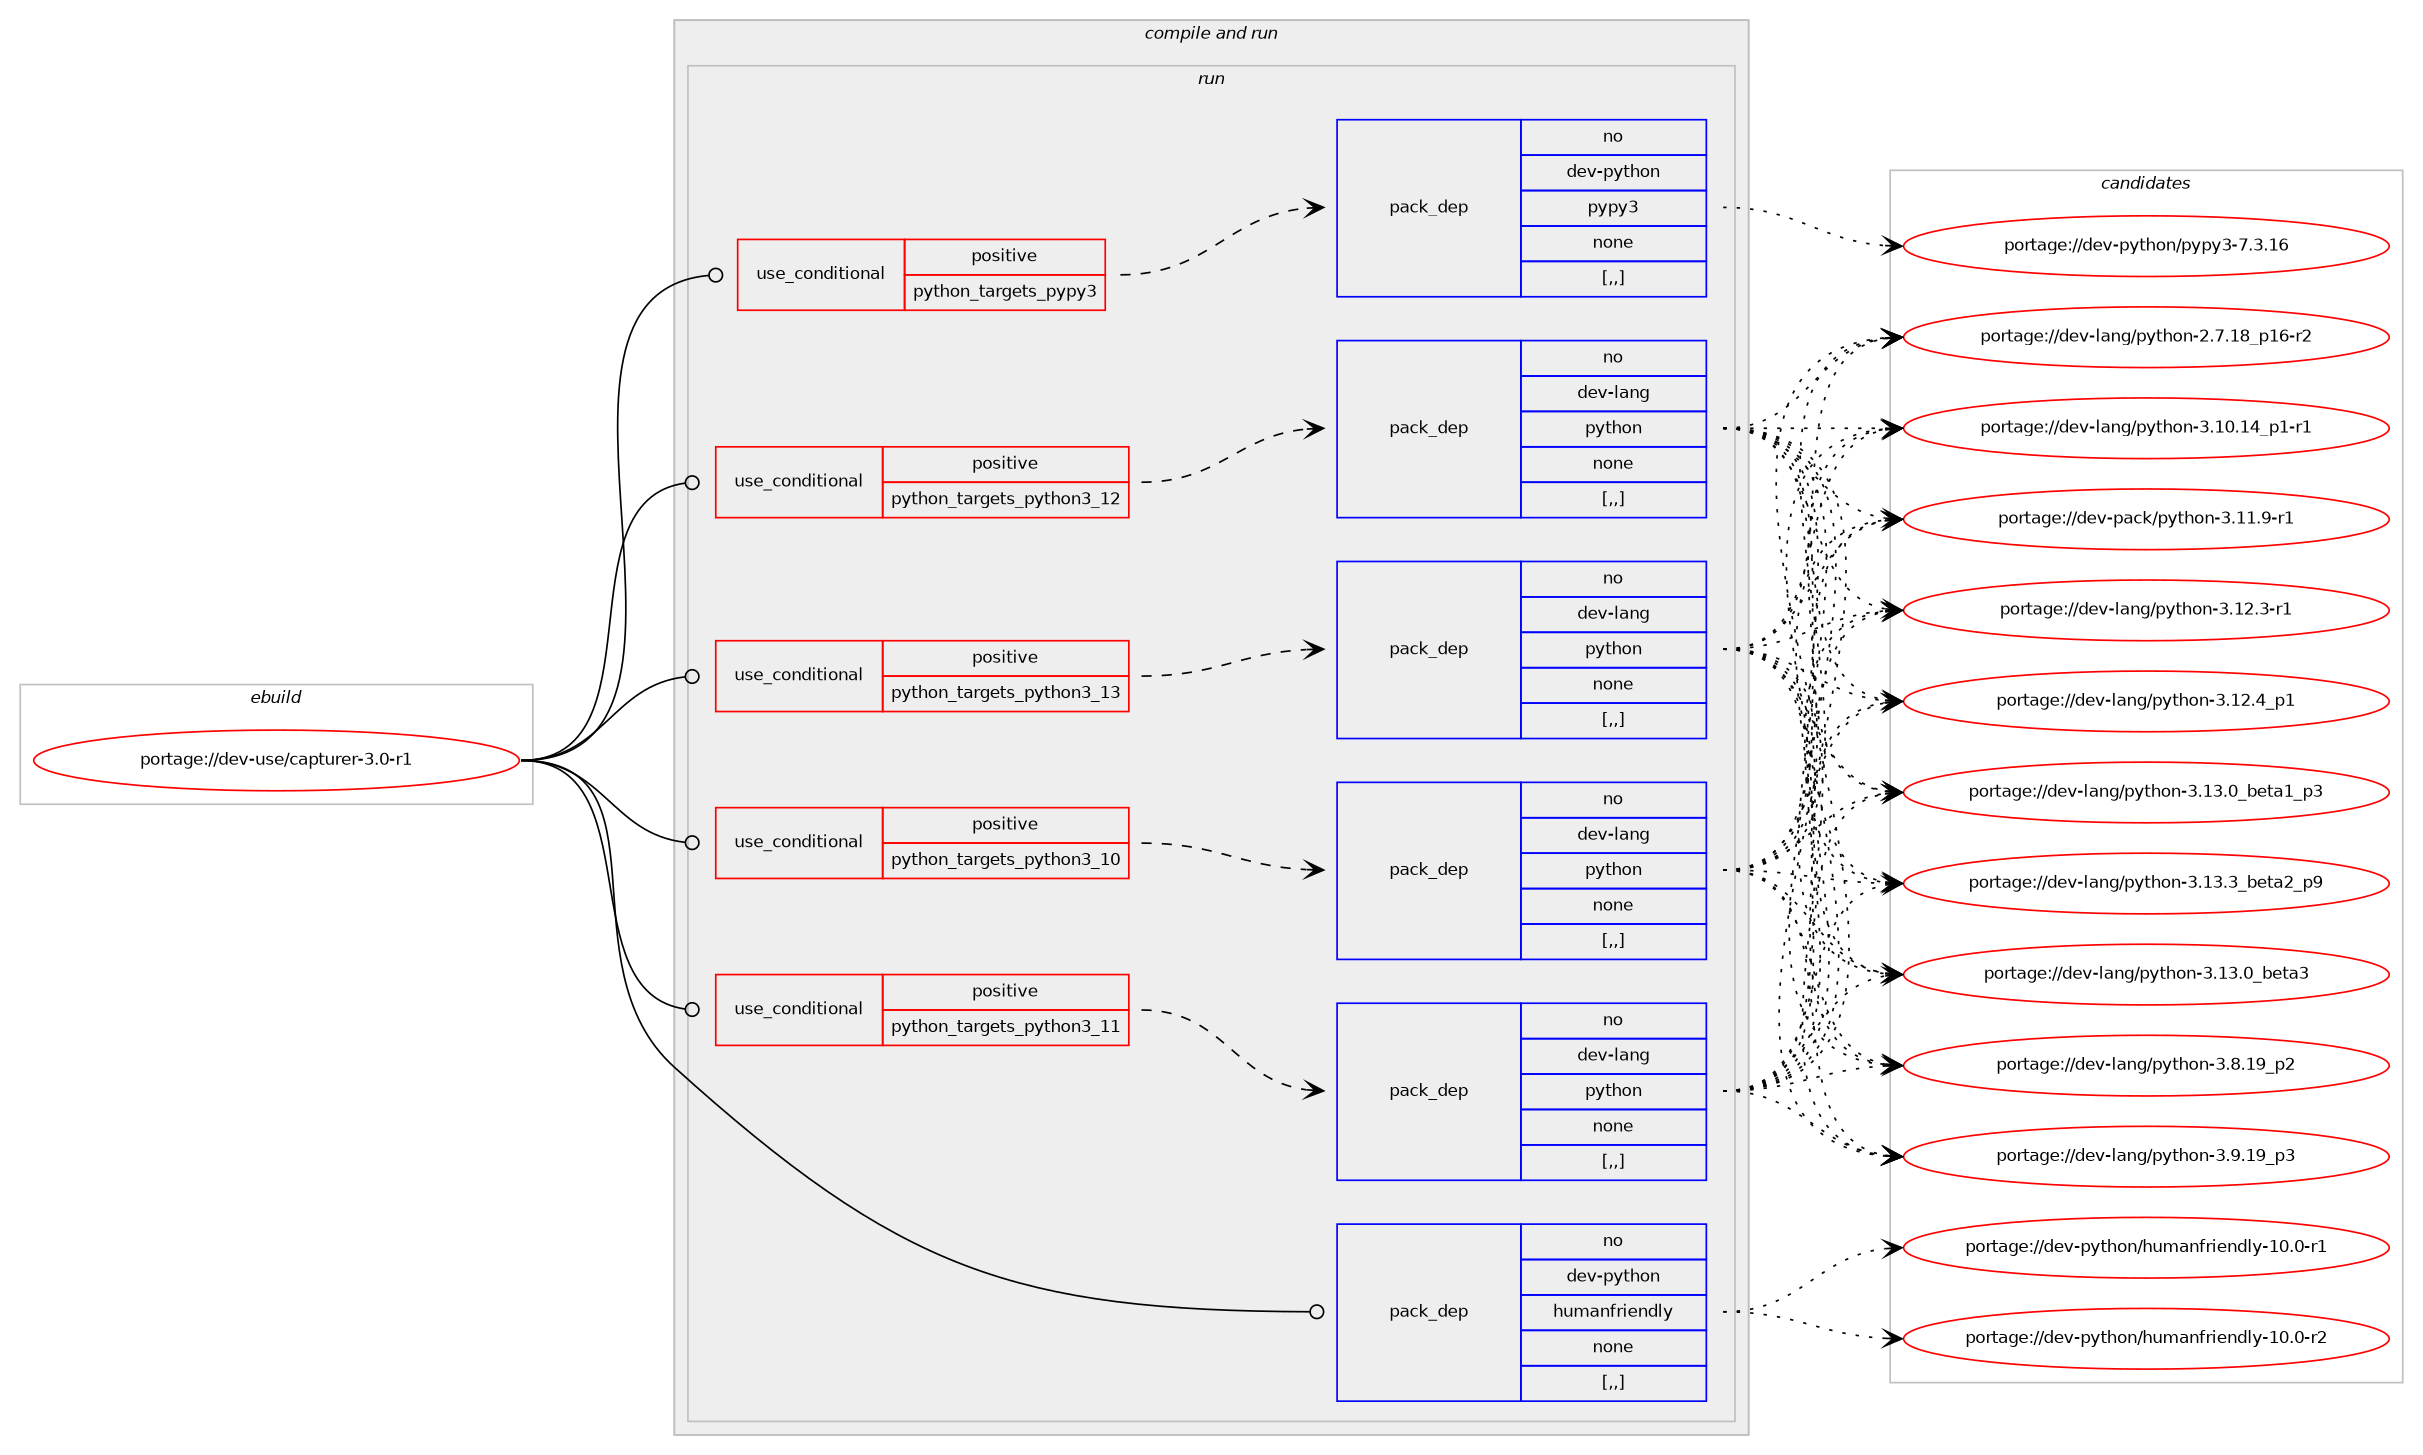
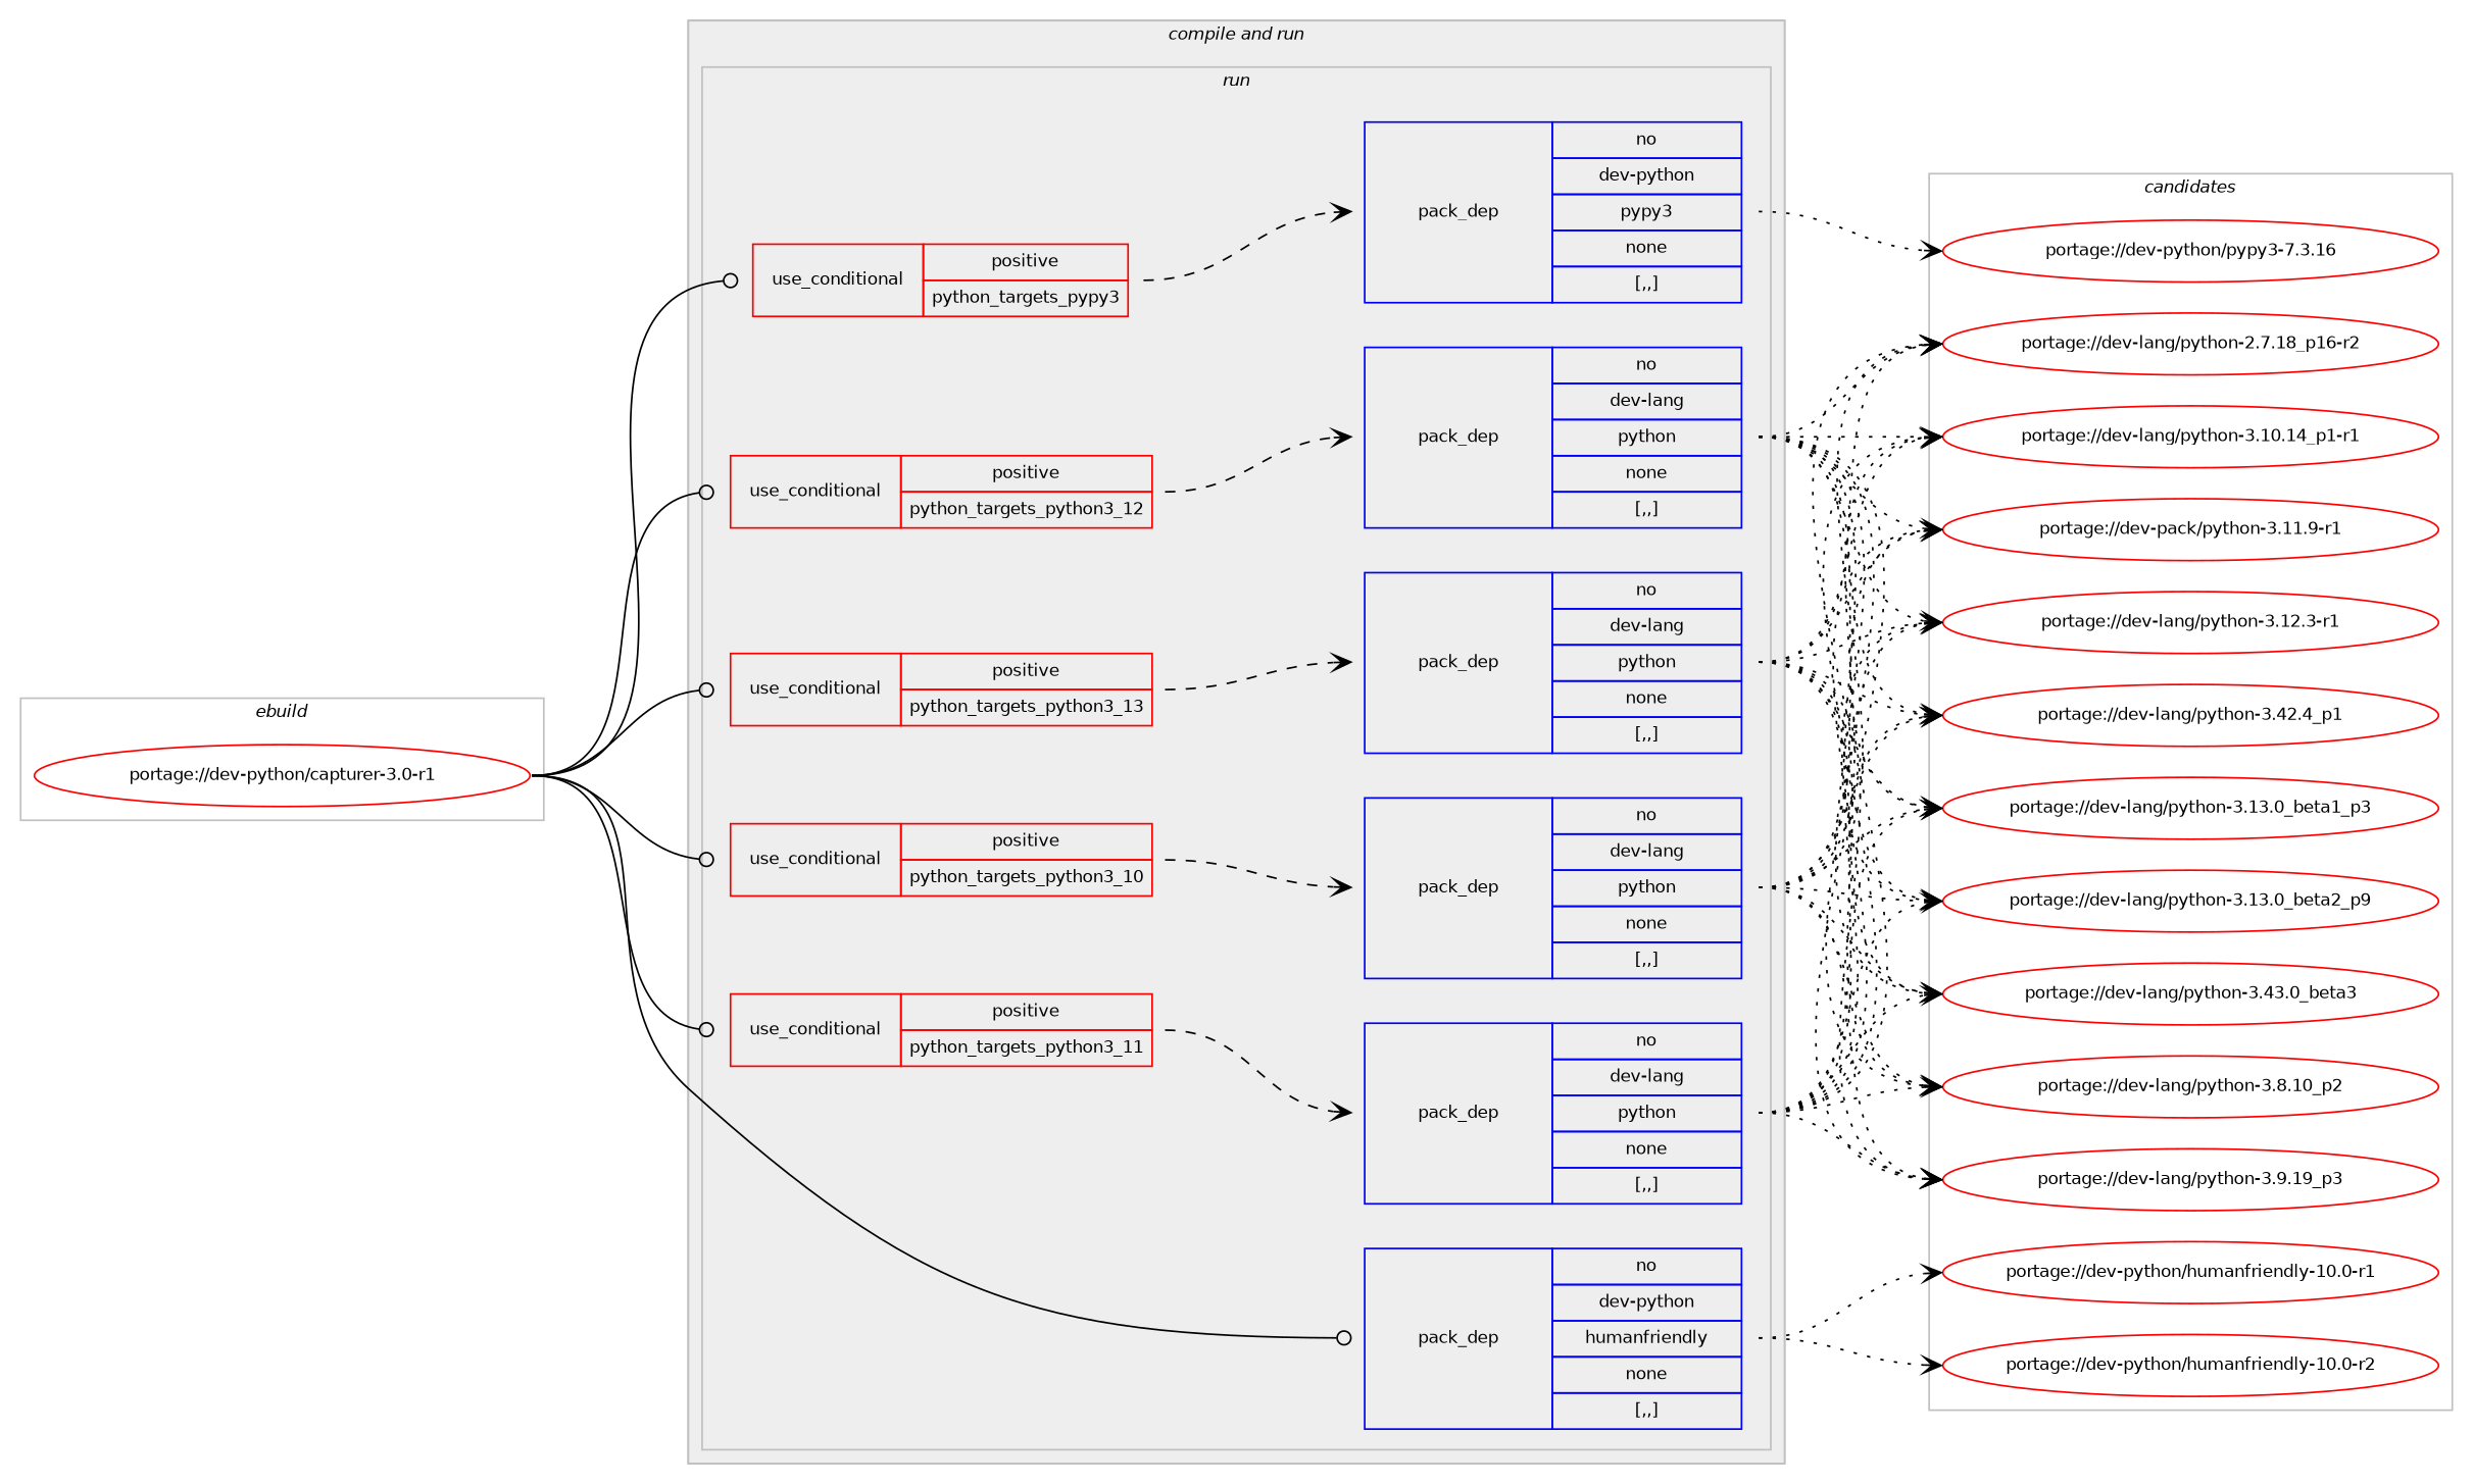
  digraph {
    compound=true
    concentrate=true
    fontname=Helvetica
    fontsize=10
    newrank=true
    rankdir=LR
    ranksep=1.5
    node [color=red fontname=Helvetica fontsize=10]
    edge [arrowhead=vee headport=w style=dotted tailport=e weight=100]
-   n1 [label="portage://dev-use/capturer-3.0-r1" width=4]
+   n1 [label="portage://dev-python/capturer-3.0-r1" width=4]
    n2 [color=blue label=<<TABLE BORDER="0" CELLBORDER="1" CELLSPACING="0" CELLPADDING="4" WIDTH="220"><TR><TD ROWSPAN="6" CELLPADDING="30">pack_dep</TD></TR><TR><TD WIDTH="110">no</TD></TR><TR><TD>dev-python</TD></TR><TR><TD>pypy3</TD></TR><TR><TD>none</TD></TR><TR><TD>[,,]</TD></TR></TABLE>> shape=none]
    n3 [label=<<TABLE BORDER="0" CELLBORDER="1" CELLSPACING="0" CELLPADDING="4"><TR><TD ROWSPAN="3" CELLPADDING="10">use_conditional</TD></TR><TR><TD>positive</TD></TR><TR><TD>python_targets_pypy3</TD></TR></TABLE>> shape=none]
    n4 [color=blue label=<<TABLE BORDER="0" CELLBORDER="1" CELLSPACING="0" CELLPADDING="4" WIDTH="220"><TR><TD ROWSPAN="6" CELLPADDING="30">pack_dep</TD></TR><TR><TD WIDTH="110">no</TD></TR><TR><TD>dev-lang</TD></TR><TR><TD>python</TD></TR><TR><TD>none</TD></TR><TR><TD>[,,]</TD></TR></TABLE>> shape=none]
    n5 [label=<<TABLE BORDER="0" CELLBORDER="1" CELLSPACING="0" CELLPADDING="4"><TR><TD ROWSPAN="3" CELLPADDING="10">use_conditional</TD></TR><TR><TD>positive</TD></TR><TR><TD>python_targets_python3_10</TD></TR></TABLE>> shape=none]
    n6 [color=blue label=<<TABLE BORDER="0" CELLBORDER="1" CELLSPACING="0" CELLPADDING="4" WIDTH="220"><TR><TD ROWSPAN="6" CELLPADDING="30">pack_dep</TD></TR><TR><TD WIDTH="110">no</TD></TR><TR><TD>dev-lang</TD></TR><TR><TD>python</TD></TR><TR><TD>none</TD></TR><TR><TD>[,,]</TD></TR></TABLE>> shape=none]
    n7 [label=<<TABLE BORDER="0" CELLBORDER="1" CELLSPACING="0" CELLPADDING="4"><TR><TD ROWSPAN="3" CELLPADDING="10">use_conditional</TD></TR><TR><TD>positive</TD></TR><TR><TD>python_targets_python3_11</TD></TR></TABLE>> shape=none]
    n8 [color=blue label=<<TABLE BORDER="0" CELLBORDER="1" CELLSPACING="0" CELLPADDING="4" WIDTH="220"><TR><TD ROWSPAN="6" CELLPADDING="30">pack_dep</TD></TR><TR><TD WIDTH="110">no</TD></TR><TR><TD>dev-lang</TD></TR><TR><TD>python</TD></TR><TR><TD>none</TD></TR><TR><TD>[,,]</TD></TR></TABLE>> shape=none]
    n9 [label=<<TABLE BORDER="0" CELLBORDER="1" CELLSPACING="0" CELLPADDING="4"><TR><TD ROWSPAN="3" CELLPADDING="10">use_conditional</TD></TR><TR><TD>positive</TD></TR><TR><TD>python_targets_python3_12</TD></TR></TABLE>> shape=none]
    n10 [color=blue label=<<TABLE BORDER="0" CELLBORDER="1" CELLSPACING="0" CELLPADDING="4" WIDTH="220"><TR><TD ROWSPAN="6" CELLPADDING="30">pack_dep</TD></TR><TR><TD WIDTH="110">no</TD></TR><TR><TD>dev-lang</TD></TR><TR><TD>python</TD></TR><TR><TD>none</TD></TR><TR><TD>[,,]</TD></TR></TABLE>> shape=none]
    n11 [label=<<TABLE BORDER="0" CELLBORDER="1" CELLSPACING="0" CELLPADDING="4"><TR><TD ROWSPAN="3" CELLPADDING="10">use_conditional</TD></TR><TR><TD>positive</TD></TR><TR><TD>python_targets_python3_13</TD></TR></TABLE>> shape=none]
    n12 [color=blue label=<<TABLE BORDER="0" CELLBORDER="1" CELLSPACING="0" CELLPADDING="4" WIDTH="220"><TR><TD ROWSPAN="6" CELLPADDING="30">pack_dep</TD></TR><TR><TD WIDTH="110">no</TD></TR><TR><TD>dev-python</TD></TR><TR><TD>humanfriendly</TD></TR><TR><TD>none</TD></TR><TR><TD>[,,]</TD></TR></TABLE>> shape=none]
    n13 [label="portage://dev-python/pypy3-7.3.16" width=4]
    n14 [label="portage://dev-lang/python-2.7.18_p16-r2" width=4]
    n15 [label="portage://dev-lang/python-3.10.14_p1-r1" width=4]
    n16 [label="portage://dev-pack/python-3.11.9-r1" width=4]
    n17 [label="portage://dev-lang/python-3.12.3-r1" width=4]
-   n18 [label="portage://dev-lang/python-3.12.4_p1" width=4]
+   n18 [label="portage://dev-lang/python-3.42.4_p1" width=4]
    n19 [label="portage://dev-lang/python-3.13.0_beta1_p3" width=4]
-   n20 [label="portage://dev-lang/python-3.13.3_beta2_p9" width=4]
-   n21 [label="portage://dev-lang/python-3.13.0_beta3" width=4]
-   n22 [label="portage://dev-lang/python-3.8.19_p2" width=4]
+   n20 [label="portage://dev-lang/python-3.13.0_beta2_p9" width=4]
+   n21 [label="portage://dev-lang/python-3.43.0_beta3" width=4]
+   n22 [label="portage://dev-lang/python-3.8.10_p2" width=4]
    n23 [label="portage://dev-lang/python-3.9.19_p3" width=4]
    n24 [label="portage://dev-python/humanfriendly-10.0-r1" width=4]
    n25 [label="portage://dev-python/humanfriendly-10.0-r2" width=4]
    subgraph cluster_1 {
      color=gray
      label=<<i>ebuild</i>>
      rank=same
      n1
    }
    subgraph cluster_2 {
      color=gray
      label=<<i>dependencies</i>>
      subgraph cluster_3 {
        color=gray
        fillcolor="#eeeeee"
        label=<<i>compile</i>>
        style=filled
      }
      subgraph cluster_4 {
        color=gray
        fillcolor="#eeeeee"
        label=<<i>compile and run</i>>
        style=filled
      }
      subgraph cluster_5 {
        color=gray
        fillcolor="#eeeeee"
        label=<<i>run</i>>
        style=filled
        subgraph sub_6 {
          color=gray
          fillcolor="#eeeeee"
          label=<<i>run</i>>
          style=filled
          n3
          subgraph sub_7 {
            color=gray
            fillcolor="#eeeeee"
            label=<<i>run</i>>
            style=filled
            n2
          }
        }
        subgraph sub_8 {
          color=gray
          fillcolor="#eeeeee"
          label=<<i>run</i>>
          style=filled
          n5
          subgraph sub_9 {
            color=gray
            fillcolor="#eeeeee"
            label=<<i>run</i>>
            style=filled
            n4
          }
        }
        subgraph sub_10 {
          color=gray
          fillcolor="#eeeeee"
          label=<<i>run</i>>
          style=filled
          n7
          subgraph sub_11 {
            color=gray
            fillcolor="#eeeeee"
            label=<<i>run</i>>
            style=filled
            n6
          }
        }
        subgraph sub_12 {
          color=gray
          fillcolor="#eeeeee"
          label=<<i>run</i>>
          style=filled
          n9
          subgraph sub_13 {
            color=gray
            fillcolor="#eeeeee"
            label=<<i>run</i>>
            style=filled
            n8
          }
        }
        subgraph sub_14 {
          color=gray
          fillcolor="#eeeeee"
          label=<<i>run</i>>
          style=filled
          n11
          subgraph sub_15 {
            color=gray
            fillcolor="#eeeeee"
            label=<<i>run</i>>
            style=filled
            n10
          }
        }
        subgraph sub_16 {
          color=gray
          fillcolor="#eeeeee"
          label=<<i>run</i>>
          style=filled
          n12
        }
      }
    }
    subgraph cluster_17 {
      color=gray
      label=<<i>candidates</i>>
      rank=same
      subgraph sub_18 {
        color=black
        label=<<i>candidates</i>>
        nodesep=1
        rank=same
        n13
      }
      subgraph sub_19 {
        color=black
        label=<<i>candidates</i>>
        nodesep=1
        rank=same
        n14
        n15
        n16
        n17
        n18
        n19
        n20
        n21
        n22
        n23
      }
      subgraph sub_20 {
        color=black
        label=<<i>candidates</i>>
        nodesep=1
        rank=same
        n14
        n15
        n16
        n17
        n18
        n19
        n20
        n21
        n22
        n23
      }
      subgraph sub_21 {
        color=black
        label=<<i>candidates</i>>
        nodesep=1
        rank=same
        n14
        n15
        n16
        n17
        n18
        n19
        n20
        n21
        n22
        n23
      }
      subgraph sub_22 {
        color=black
        label=<<i>candidates</i>>
        nodesep=1
        rank=same
        n14
        n15
        n16
        n17
        n18
        n19
        n20
        n21
        n22
        n23
      }
      subgraph sub_23 {
        color=black
        label=<<i>candidates</i>>
        nodesep=1
        rank=same
        n24
        n25
      }
    }
    n1 -> n3 [arrowhead=odot style=solid weight=20]
    n1 -> n5 [arrowhead=odot style=solid weight=20]
    n1 -> n7 [arrowhead=odot style=solid weight=20]
    n1 -> n9 [arrowhead=odot style=solid weight=20]
    n1 -> n11 [arrowhead=odot style=solid weight=20]
    n1 -> n12 [arrowhead=odot style=solid weight=20]
    n2 -> n13
    n3 -> n2 [style=dashed weight=20]
    n4 -> n14
    n4 -> n15
    n4 -> n16
    n4 -> n17
    n4 -> n18
    n4 -> n19
    n4 -> n20
    n4 -> n21
    n4 -> n22
    n4 -> n23
    n5 -> n4 [style=dashed weight=20]
    n6 -> n14
    n6 -> n15
    n6 -> n16
    n6 -> n17
    n6 -> n18
    n6 -> n19
    n6 -> n20
    n6 -> n21
    n6 -> n22
    n6 -> n23
    n7 -> n6 [style=dashed weight=20]
    n8 -> n14
    n8 -> n15
    n8 -> n16
    n8 -> n17
    n8 -> n18
    n8 -> n19
    n8 -> n20
    n8 -> n21
    n8 -> n22
    n8 -> n23
    n9 -> n8 [style=dashed weight=20]
    n10 -> n14
    n10 -> n15
    n10 -> n16
    n10 -> n17
    n10 -> n18
    n10 -> n19
    n10 -> n20
    n10 -> n21
    n10 -> n22
    n10 -> n23
    n11 -> n10 [style=dashed weight=20]
    n12 -> n24
    n12 -> n25
  }
